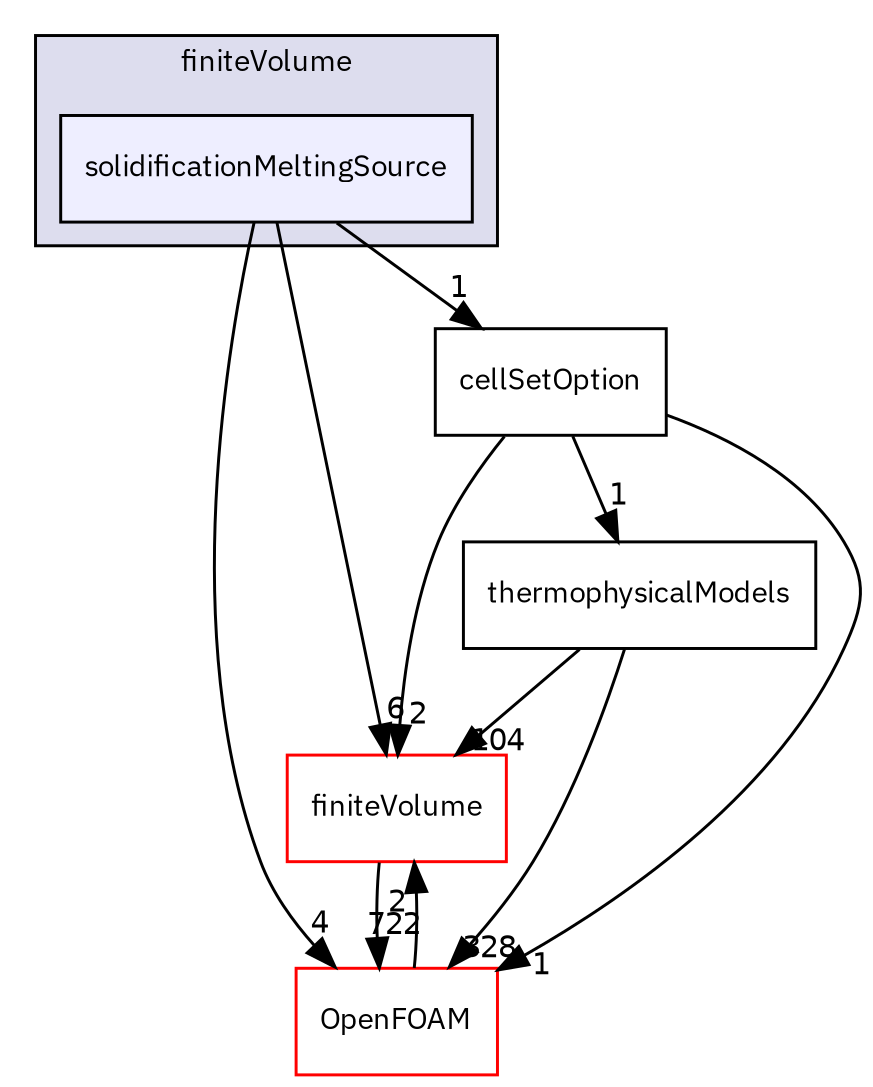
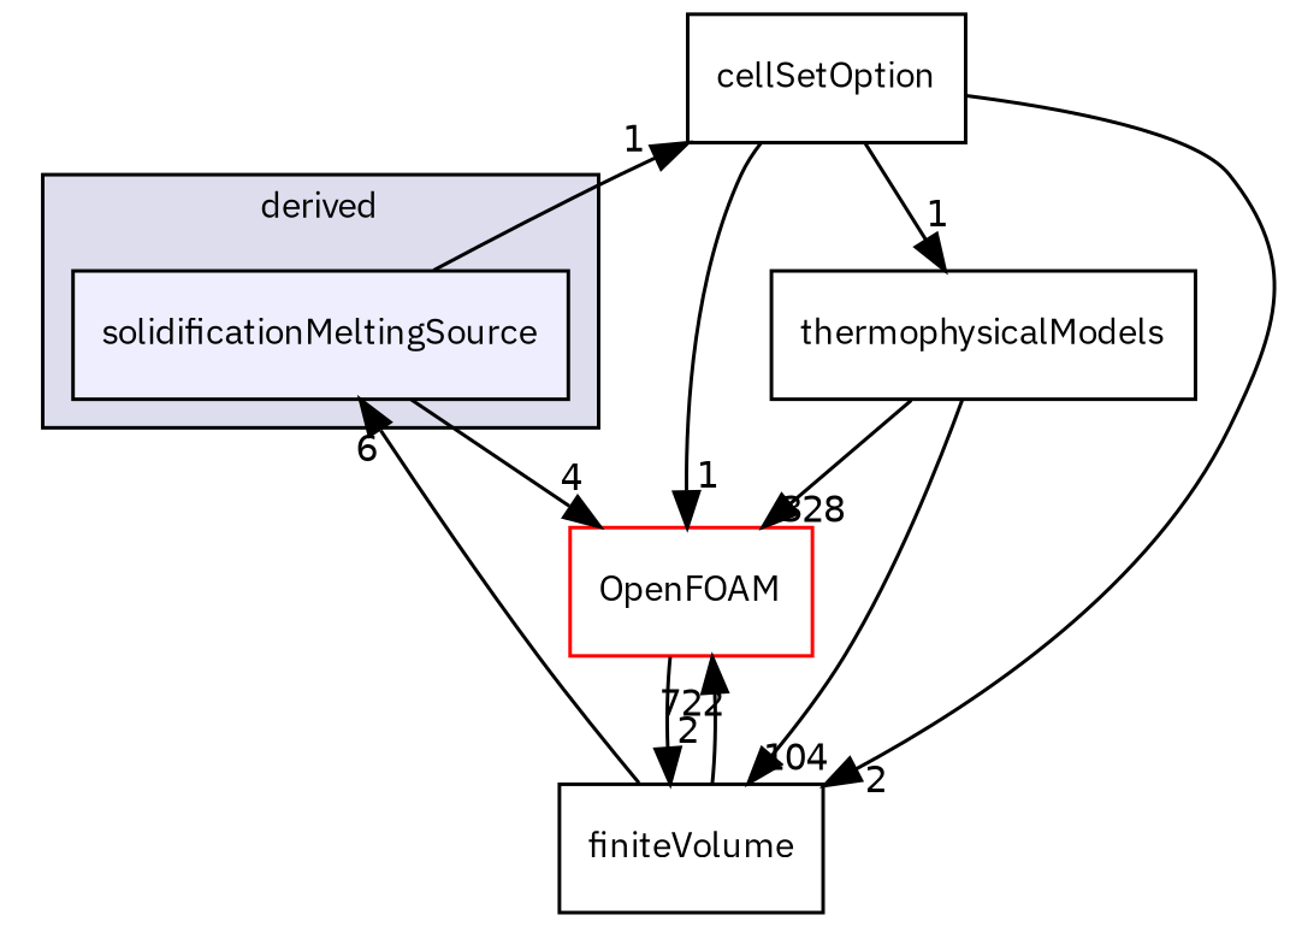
  digraph {
    compound=true
    fontname="IBM Plex Sans"
    node [fontname="IBM Plex Sans" fontsize=10 shape=box]
    edge [fontname="IBM Plex Sans" headlabel=1 labeldistance=1.5 labelfontname=Helvetica labelfontsize=10]
    n1 [fillcolor="#eeeeff" label=solidificationMeltingSource pencolor=black style=filled]
-   n2 [color=red label=finiteVolume]
+   n2 [color=black label=finiteVolume]
    n3 [color=red label=OpenFOAM]
    n4 [label=cellSetOption]
    n5 [color=black label=thermophysicalModels]
    subgraph cluster_1 {
      bgcolor="#ddddee"
      fontsize=10
-     label=finiteVolume
+     label=derived
      pencolor=black
      n1
    }
-   n1 -> n2 [headlabel=6]
+   n2 -> n1 [headlabel=6]
    n1 -> n3 [headlabel=4]
    n1 -> n4
    n2 -> n3 [headlabel=722]
    n3 -> n2 [headlabel=2]
    n4 -> n2 [headlabel=2]
    n4 -> n3
    n4 -> n5
    n5 -> n2 [headlabel=104]
    n5 -> n3 [headlabel=328]
  }
